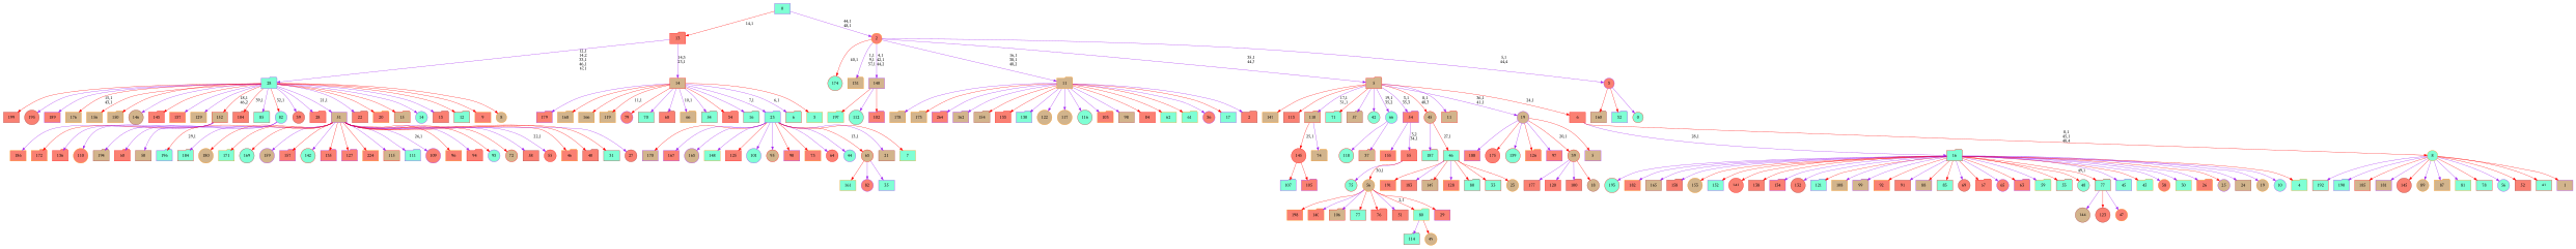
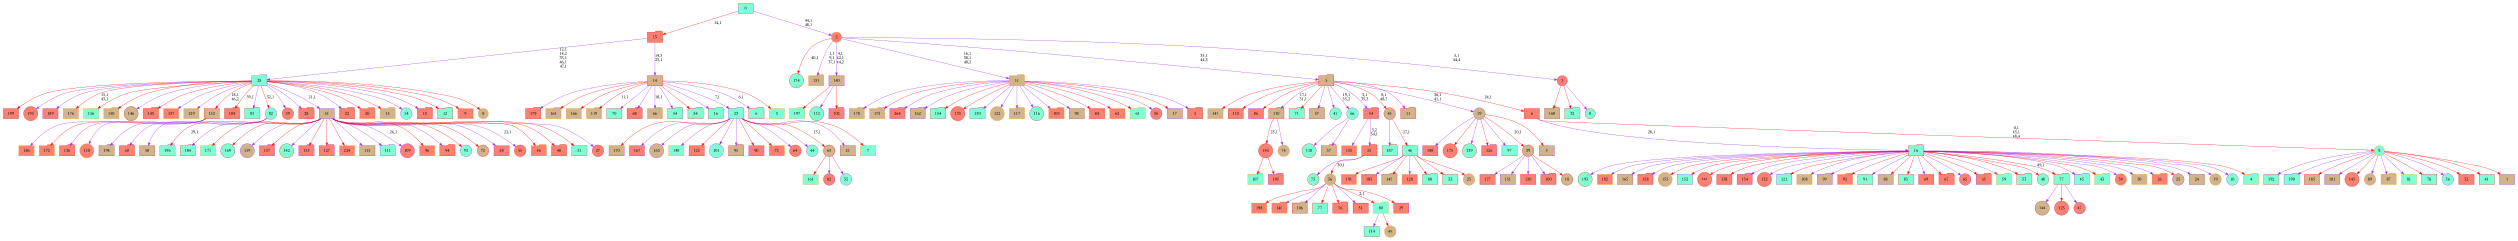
  digraph {
    fontname="PT Serif"
    node [color=darkorange fillcolor=salmon fontname="PT Serif" shape=folder style=filled]
    edge [color=purple fontname="PT Serif"]
    n1 [color=brown label=199 shape=box]
    n2 [label=198 shape=box]
    n3 [fillcolor=aquamarine label=197]
    n4 [color=purple fillcolor=aquamarine label=196]
    n5 [color=brown label=195 shape=circle]
    n6 [color=brown fillcolor=tan label=194]
    n7 [color=red fillcolor=aquamarine label=193 shape=circle]
    n8 [color=red fillcolor=aquamarine label=192 shape=box]
    n9 [label=191 shape=box]
    n10 [color=purple fillcolor=aquamarine label=190]
    n11 [color=purple label=189 shape=box]
    n12 [color=purple label=188 shape=box]
    n13 [color=red fillcolor=aquamarine label=187]
    n14 [label=186 shape=box]
    n15 [color=red fillcolor=tan label=185 shape=box]
    n16 [color=red fillcolor=aquamarine label=184]
    n17 [color=brown label=183 shape=box]
    n18 [label=182 shape=box]
    n19 [color=purple fillcolor=tan label=181 shape=box]
-   n20 [fillcolor=tan label=180 shape=circle]
-   n21 [color=purple label=179]
+   n21 [color=red label=179]
    n22 [fillcolor=tan label=178]
    n23 [color=brown label=177 shape=box]
    n24 [fillcolor=tan label=176 shape=box]
    n25 [color=red label=175 shape=circle]
    n26 [color=red fillcolor=aquamarine label=174 shape=circle]
    n27 [fillcolor=tan label=173]
    n28 [label=172]
    n29 [fillcolor=aquamarine label=171]
    n30 [color=purple fillcolor=tan label=170 shape=box]
    n31 [color=brown fillcolor=aquamarine label=169 shape=circle]
    n32 [fillcolor=tan label=168]
    n33 [color=purple label=167 shape=box]
    n34 [fillcolor=tan label=166 shape=box]
    n35 [color=brown fillcolor=tan label=165 shape=box]
    n36 [color=purple label=264]
    n37 [color=purple fillcolor=tan label=163 shape=circle]
    n38 [color=purple fillcolor=tan label=162]
    n39 [fillcolor=aquamarine label=161 shape=box]
    n40 [color=brown fillcolor=tan label=160]
    n41 [color=purple fillcolor=tan label=159 shape=circle]
    n42 [color=brown label=158]
    n43 [color=purple label=157]
-   n44 [fillcolor=tan label=156 shape=box]
+   n44 [fillcolor=aquamarine label=156 shape=box]
    n45 [label=155 shape=box]
-   n46 [color=brown fillcolor=tan label=154]
+   n46 [color=brown fillcolor=aquamarine label=154]
    n47 [fillcolor=tan label=153 shape=circle]
    n48 [color=purple fillcolor=aquamarine label=152 shape=box]
+   n49 [color=purple fillcolor=tan label=151 shape=box]
    n50 [fillcolor=tan label=150]
    n51 [color=brown fillcolor=tan label=149]
    n52 [fillcolor=aquamarine label=148 shape=box]
    n53 [fillcolor=tan label=147 shape=box]
    n54 [color=brown fillcolor=tan label=146 shape=circle]
    n55 [color=brown label=145 shape=circle]
    n56 [color=brown fillcolor=tan label=144 shape=circle]
    n57 [color=red label=143]
    n58 [color=red fillcolor=aquamarine label=142 shape=circle]
    n59 [color=red label=141 shape=circle]
    n60 [label=140]
    n61 [color=red fillcolor=aquamarine label=139 shape=circle]
    n62 [color=brown label=138 shape=box]
    n63 [label=137 shape=box]
    n64 [color=red label=136]
    n65 [color=purple label=135]
    n66 [color=purple label=134]
-   n67 [color=red label=133]
+   n67 [color=red label=133 shape=circle]
    n68 [color=brown label=132 shape=circle]
    n69 [fillcolor=tan label=131]
    n70 [color=purple fillcolor=aquamarine label=130]
    n71 [fillcolor=tan label=129 shape=box]
    n72 [label=128 shape=box]
    n73 [color=purple label=127]
-   n74 [label=126]
+   n74 [color=purple label=126]
    n75 [color=red label=125 shape=box]
    n76 [label=224 shape=box]
    n77 [color=brown label=123 shape=circle]
    n78 [fillcolor=tan label=122 shape=circle]
    n79 [color=purple fillcolor=aquamarine label=121]
    n80 [color=red label=120 shape=box]
    n81 [fillcolor=tan label=119]
    n82 [color=red fillcolor=aquamarine label=118 shape=circle]
-   n83 [fillcolor=tan label=117 shape=circle]
+   n83 [fillcolor=tan label=117]
    n84 [color=brown fillcolor=aquamarine label=116 shape=circle]
    n85 [color=red fillcolor=tan label=115 shape=box]
-   n86 [color=brown fillcolor=aquamarine label=114]
+   n86 [color=brown fillcolor=aquamarine label=114 shape=box]
    n87 [color=brown label=113 shape=box]
    n88 [color=brown fillcolor=aquamarine label=112 shape=circle]
    n89 [color=purple fillcolor=aquamarine label=111]
    n90 [label=110 shape=circle]
    152 [color=red fillcolor=tan shape=box]
    n92 [color=purple label=109 shape=circle]
    n93 [fillcolor=tan label=108 shape=box]
-   n94 [color=purple fillcolor=aquamarine label=107]
+   n94 [fillcolor=aquamarine label=107]
    n95 [color=red fillcolor=tan label=106]
    n96 [color=purple label=105]
    145 [color=red shape=circle]
    n98 [color=brown label=104]
    n99 [label=103]
    n100 [color=purple label=102]
    140 [color=purple fillcolor=tan shape=box]
    n102 [color=purple fillcolor=aquamarine label=101 shape=circle]
    n103 [color=brown label=100]
    n104 [color=purple fillcolor=tan label=99]
    n105 [color=brown fillcolor=tan label=98 shape=box]
-   n106 [color=purple label=97 shape=box]
+   n106 [color=purple fillcolor=aquamarine label=97 shape=box]
    n107 [label=96 shape=box]
-   n108 [color=red fillcolor=tan label=95 shape=circle]
+   n108 [color=red fillcolor=tan label=95]
    n109 [color=red label=94]
    n110 [color=purple fillcolor=aquamarine label=93 shape=circle]
-   n111 [label=92 shape=box]
-   n112 [color=brown label=91 shape=box]
+   n111 [label=92]
+   n112 [color=brown fillcolor=aquamarine label=91 shape=box]
    n113 [color=purple label=90 shape=box]
    n114 [fillcolor=tan label=89 shape=circle]
    n115 [color=purple fillcolor=tan label=88 shape=box]
    n116 [fillcolor=tan label=87]
+   n117 [color=purple label=86 shape=box]
    n118 [color=brown fillcolor=aquamarine label=85]
    n119 [color=red label=84 shape=box]
    n120 [color=red fillcolor=aquamarine label=83 shape=box]
    n121 [color=purple label=82 shape=circle]
    n122 [fillcolor=aquamarine label=81 shape=box]
    n123 [color=brown fillcolor=aquamarine label=80]
-   n124 [color=purple label=79 shape=circle]
    n125 [color=red fillcolor=aquamarine label=78 shape=box]
    n126 [color=red fillcolor=aquamarine label=77 shape=box]
    n127 [color=red label=76]
    n128 [color=red fillcolor=aquamarine label=75 shape=circle]
-   n129 [fillcolor=tan label=74]
+   n129 [fillcolor=tan label=74 shape=circle]
    110 [color=red fillcolor=tan]
    n131 [label=73 shape=box]
    n132 [color=red fillcolor=tan label=72 shape=circle]
    n133 [color=red fillcolor=aquamarine label=71]
    n134 [color=brown fillcolor=aquamarine label=70 shape=box]
-   n135 [color=brown label=69 shape=circle]
+   n135 [color=brown label=69 shape=box]
    n136 [color=brown label=68]
    n137 [color=red label=67]
    n138 [fillcolor=tan label=66]
    n139 [color=purple label=65 shape=circle]
    n140 [color=red label=64 shape=circle]
    n141 [color=purple label=63]
-   n142 [fillcolor=aquamarine label=62 shape=box]
+   n142 [label=62 shape=box]
    n143 [fillcolor=aquamarine label=61]
    n144 [color=red label=60]
    n145 [fillcolor=aquamarine label=59]
-   n146 [color=brown label=58 shape=box]
+   n146 [color=purple label=58 shape=box]
    n147 [color=brown fillcolor=tan label=57]
    n148 [color=purple fillcolor=aquamarine label=56 shape=circle]
    n149 [color=red label=55 shape=circle]
    n150 [color=brown fillcolor=aquamarine label=54]
    n151 [color=red fillcolor=aquamarine label=53]
    n152 [color=brown label=52 shape=box]
    n153 [color=brown label=51 shape=box]
    n154 [color=brown fillcolor=tan label=50 shape=box]
    82 [color=purple fillcolor=aquamarine shape=circle]
    n156 [fillcolor=tan label=49 shape=circle]
    80 [fillcolor=aquamarine]
    n158 [color=brown fillcolor=aquamarine label=48 shape=circle]
-   n159 [label=47 shape=circle]
+   n159 [color=purple label=47 shape=circle]
    77 [color=red fillcolor=aquamarine]
    n161 [label=46]
    n162 [color=purple fillcolor=aquamarine label=45]
    n163 [color=purple fillcolor=aquamarine label=44 shape=circle]
    n164 [fillcolor=aquamarine label=43]
    n165 [color=brown fillcolor=aquamarine label=42 shape=circle]
    n166 [color=red fillcolor=aquamarine label=41 shape=box]
    n167 [color=brown label=40]
    n168 [color=brown label=39 shape=circle]
    n169 [label=38 shape=circle]
    n170 [color=red fillcolor=tan label=37]
    66 [color=purple fillcolor=aquamarine shape=circle]
    n172 [color=purple label=36 shape=circle]
-   n173 [color=purple fillcolor=aquamarine label=35 shape=box]
+   n173 [color=purple fillcolor=aquamarine label=35 shape=circle]
    63 [color=red fillcolor=tan shape=circle]
-   n175 [color=red label=34]
+   n175 [color=red fillcolor=aquamarine label=34]
    n176 [color=red fillcolor=aquamarine label=33 shape=box]
-   n177 [color=purple fillcolor=aquamarine label=32]
+   n177 [color=brown fillcolor=aquamarine label=32]
    n178 [color=brown fillcolor=aquamarine label=31 shape=box]
-   n179 [fillcolor=aquamarine label=30 shape=box]
+   n179 [fillcolor=tan label=30 shape=box]
    n180 [color=purple label=29 shape=box]
    56 [fillcolor=tan shape=circle]
    55 [color=red]
    54 [color=purple]
    n184 [color=red label=28]
    n185 [color=brown label=27 shape=circle]
    51 [color=purple fillcolor=tan shape=box]
    n187 [label=26]
    n188 [color=purple fillcolor=tan label=25 shape=circle]
    n189 [color=brown fillcolor=tan label=24 shape=box]
    n190 [fillcolor=tan label=23 shape=circle]
    46 [color=red fillcolor=aquamarine shape=box]
    45 [color=red fillcolor=tan shape=circle]
    n193 [color=brown label=22]
    n194 [color=brown fillcolor=tan label=21 shape=box]
    n195 [label=20]
    n196 [fillcolor=tan label=19 shape=circle]
    n197 [color=brown fillcolor=tan label=18 shape=circle]
    39 [color=red fillcolor=tan shape=circle]
-   n199 [color=purple fillcolor=aquamarine label=17 shape=box]
+   n199 [color=purple fillcolor=tan label=17 shape=box]
    n200 [color=brown fillcolor=aquamarine label=16]
-   n201 [color=red fillcolor=tan label=15]
+   n201 [fillcolor=tan label=15]
    n202 [color=purple fillcolor=aquamarine label=14 shape=circle]
    n203 [color=brown label=13]
    n204 [color=red fillcolor=aquamarine label=12]
    n205 [color=red fillcolor=tan label=11]
    n206 [color=purple fillcolor=aquamarine label=10 shape=circle]
    n207 [label=9 shape=box]
    n208 [fillcolor=tan label=8 shape=circle]
    28 [color=purple fillcolor=aquamarine]
    n210 [fillcolor=aquamarine label=7 shape=box]
    23 [color=purple fillcolor=aquamarine]
    n212 [color=red fillcolor=aquamarine label=6]
    n213 [color=purple fillcolor=tan label=5 shape=box]
    19 [color=purple fillcolor=tan shape=circle]
    n215 [fillcolor=aquamarine label=4]
    16 [color=red fillcolor=aquamarine]
    n217 [fillcolor=aquamarine label=3 shape=box]
    14 [color=red fillcolor=tan shape=box]
    13 [color=red]
    n220 [color=brown label=2]
    11 [fillcolor=tan]
    n222 [color=purple fillcolor=tan label=1 shape=box]
    8 [fillcolor=aquamarine shape=circle]
    6 [color=red shape=box]
    5 [color=red fillcolor=tan]
    n226 [color=red fillcolor=aquamarine label=0 shape=circle]
    3 [color=purple shape=circle]
    2 [shape=circle]
    0 [color=purple fillcolor=aquamarine shape=box]
    152 -> n14
    152 -> n28 [color=red]
    152 -> n64
    152 -> n90
    145 -> n94 [color=red]
    145 -> n96 [color=red]
    140 -> n3 [color=red]
    140 -> n88
    140 -> n100 [color=red]
    110 -> 145 [color=red label="25,1"]
    110 -> n129
    82 -> n6
    82 -> n144
    82 -> n154
    80 -> n86
    80 -> n156 [color=red]
    77 -> n56
    77 -> n77 [color=red]
    77 -> n159
    66 -> n82
    66 -> n170
    63 -> n39 [color=red]
    63 -> n121
    63 -> n173
    56 -> n2 [color=red]
    56 -> n60
    56 -> n95
    56 -> n126 [color=red]
    56 -> n127 [color=red]
    56 -> n153
    56 -> 80 [color=red label="2,1"]
    56 -> n180 [color=red]
    55 -> n128
    55 -> 56 [color=red label="30,1"]
    54 -> n45
    54 -> 55 [label="3,2\n34,1"]
    51 -> n4 [color=red label="29,1"]
    51 -> n16
-   51 -> n20 [color=red]
    51 -> n29 [color=red]
    51 -> n31 [color=red]
    51 -> n41
    51 -> n43 [color=red]
    51 -> n58
    51 -> n65 [color=red]
    51 -> n73 [color=red]
    51 -> n76 [color=red]
    51 -> n85
    51 -> n89
    51 -> n92 [label="26,1"]
    51 -> n107 [color=red]
    51 -> n109
    51 -> n110 [color=red]
    51 -> n132 [color=red]
    51 -> n146
    51 -> n149 [label="22,1"]
    51 -> n161 [color=red]
    51 -> n167 [color=red]
    51 -> n178 [color=red]
    51 -> n185
    46 -> n9 [color=red]
    46 -> n17
    46 -> n51 [color=red]
    46 -> n72
    46 -> n123 [color=red]
    46 -> n176 [color=red]
    46 -> n190 [color=red]
    45 -> n13
    45 -> 46 [color=red label="27,1"]
    39 -> n23
+   39 -> n49
    39 -> n80
    39 -> n103
    39 -> n197 [color=red]
    28 -> n1 [color=red]
    28 -> n5
    28 -> n11
    28 -> n24 [color=red label="15,1\n43,1"]
    28 -> n44 [color=red]
    28 -> n50 [color=red]
    28 -> n54
    28 -> n57 [color=red]
    28 -> n63
    28 -> n71
    28 -> 152 [color=red label="18,1\n46,2"]
    28 -> n98 [color=red label="39,1"]
    28 -> n118
    28 -> 82 [color=red label="32,1"]
    28 -> n168
    28 -> n184
    28 -> 51 [label="21,1"]
    28 -> n193
    28 -> n195 [color=red]
    28 -> n201 [color=red]
    28 -> n202
    28 -> n203
    28 -> n204 [color=red]
    28 -> n207 [color=red]
    28 -> n208 [color=red]
    23 -> n30 [color=red]
    23 -> n33
    23 -> n37
    23 -> n52
    23 -> n75 [color=red]
    23 -> n102
    23 -> n108
    23 -> n113 [color=red]
    23 -> n131 [color=red]
    23 -> n140
    23 -> n163
    23 -> 63 [color=red label="13,1"]
    23 -> n194
    23 -> n210 [color=red]
    19 -> n12
    19 -> n25 [color=red]
    19 -> n61
    19 -> n74 [color=red]
    19 -> n106
    19 -> 39 [color=red label="20,1"]
    19 -> n213 [color=red]
    16 -> n7
    16 -> n18
    16 -> n35
    16 -> n42
    16 -> n47 [color=red]
    16 -> n48 [color=red]
    16 -> n59 [color=red]
    16 -> n62 [color=red]
    16 -> n66
    16 -> n68
    16 -> n79 [color=red]
    16 -> n93
    16 -> n104
    16 -> n111 [color=red]
    16 -> n112
    16 -> n115 [color=red]
    16 -> n120 [color=red]
    16 -> n135
    16 -> n137 [color=red]
    16 -> n139
    16 -> n141 [color=red]
    16 -> n145
    16 -> n151 [color=red]
    16 -> n158 [color=red]
    16 -> 77 [color=red label="49,1"]
    16 -> n162
    16 -> n164 [color=red]
    16 -> n169
    16 -> n179
    16 -> n187
    16 -> n188 [color=red]
    16 -> n189
    16 -> n196
    16 -> n206
    16 -> n215 [color=red]
    14 -> n21
    14 -> n32 [color=red]
    14 -> n34 [color=red]
    14 -> n81 [color=red label="11,1"]
-   14 -> n124 [color=red]
    14 -> n134
    14 -> n136
    14 -> n138 [label="10,1"]
    14 -> n150
    14 -> n175 [color=red]
    14 -> n200
    14 -> 23 [label="7,1"]
    14 -> n212 [label="6,1"]
    14 -> n217 [color=red]
    13 -> 28 [label="12,1\n14,2\n33,1\n46,1\n47,1"]
    13 -> 14 [label="14,3\n23,1"]
    11 -> n22
    11 -> n27 [color=red]
    11 -> n36
    11 -> n38
    11 -> n46 [color=red]
    11 -> n67 [color=red]
    11 -> n70
    11 -> n78
    11 -> n83
    11 -> n84
    11 -> n99
    11 -> n105
    11 -> n119 [color=red]
    11 -> n142 [color=red]
    11 -> n143 [color=red]
    11 -> n172
    11 -> n199 [color=red]
    11 -> n220
    8 -> n8
    8 -> n10
    8 -> n15 [color=red]
    8 -> n19
    8 -> n55 [color=red]
    8 -> n114
    8 -> n116
    8 -> n122
    8 -> n125 [color=red]
    8 -> n148
    8 -> n152 [color=red]
    8 -> n166 [color=red]
    8 -> n222 [color=red]
    6 -> 16 [label="28,1"]
    6 -> 8 [color=red label="0,1\n45,1\n48,4"]
    5 -> n53 [color=red]
    5 -> n87 [color=red]
+   5 -> n117 [color=red]
    5 -> 110 [label="17,1\n31,1"]
    5 -> n133 [color=red]
    5 -> n147
    5 -> n165
    5 -> 66 [label="19,1\n35,2"]
    5 -> 54 [label="3,1\n35,3"]
    5 -> 45 [color=red label="8,1\n48,3"]
    5 -> n205
    5 -> 19 [label="36,1\n41,1"]
    5 -> 6 [color=red label="24,1"]
    3 -> n40 [color=red]
    3 -> n177 [color=red]
    3 -> n226
    2 -> n26 [color=red label="40,1"]
    2 -> n69 [label="1,1\n9,1\n37,1"]
    2 -> 140 [label="4,1\n42,1\n44,2"]
    2 -> 11 [label="16,1\n38,1\n48,2"]
    2 -> 5 [label="35,1\n44,3"]
    2 -> 3 [label="5,1\n44,4"]
    0 -> 13 [color=red label="14,1"]
    0 -> 2 [label="44,1\n48,1"]
  }
